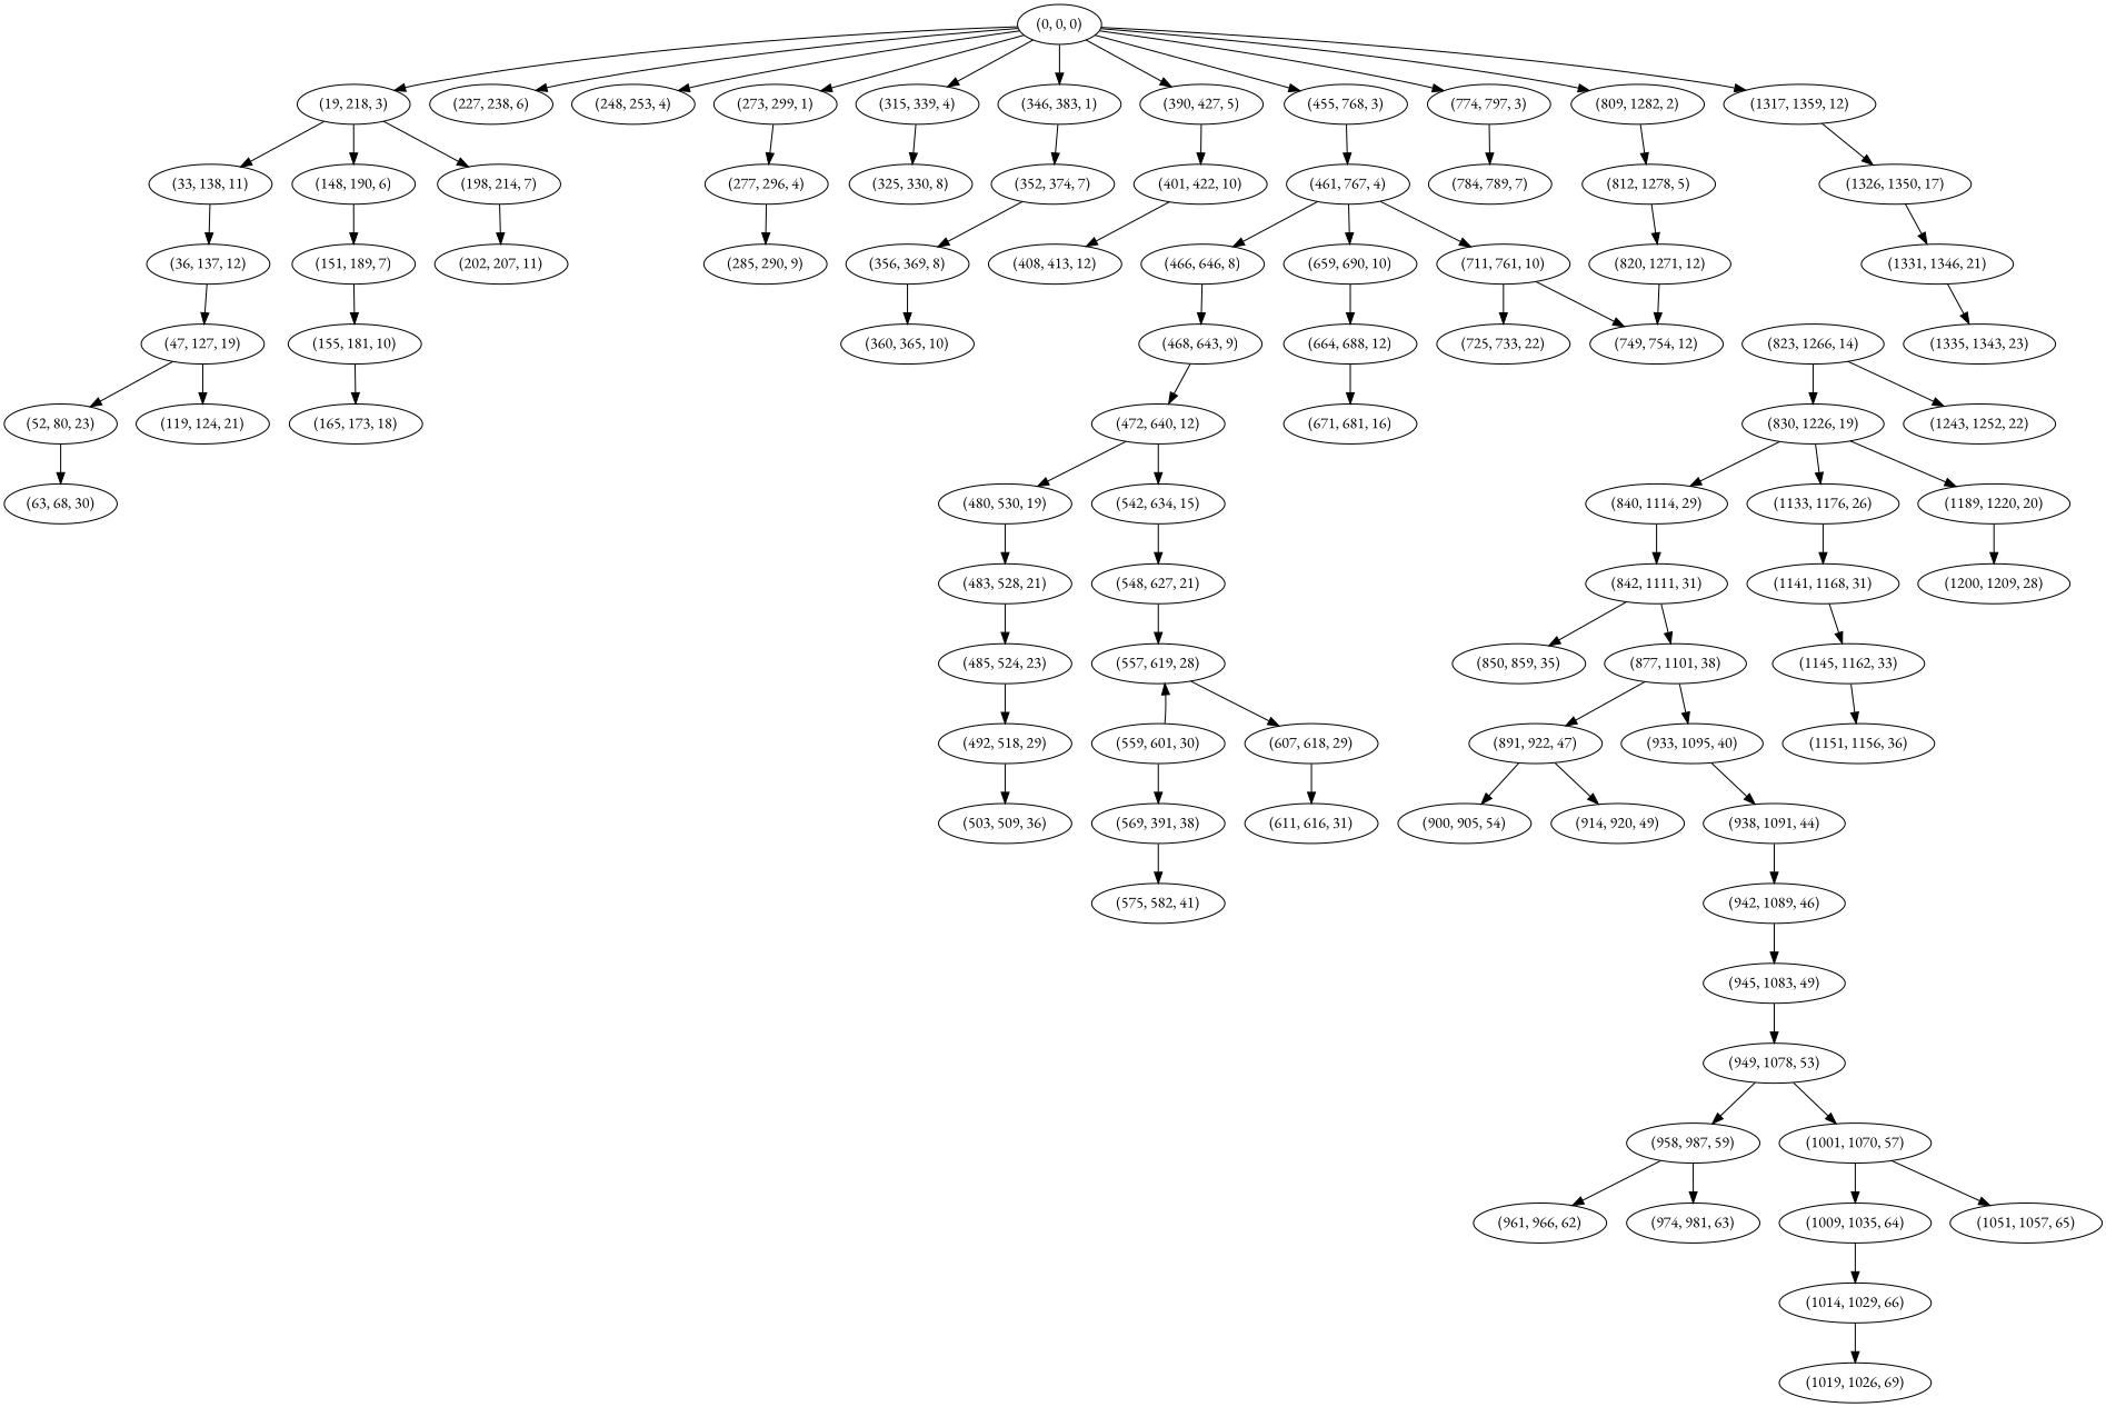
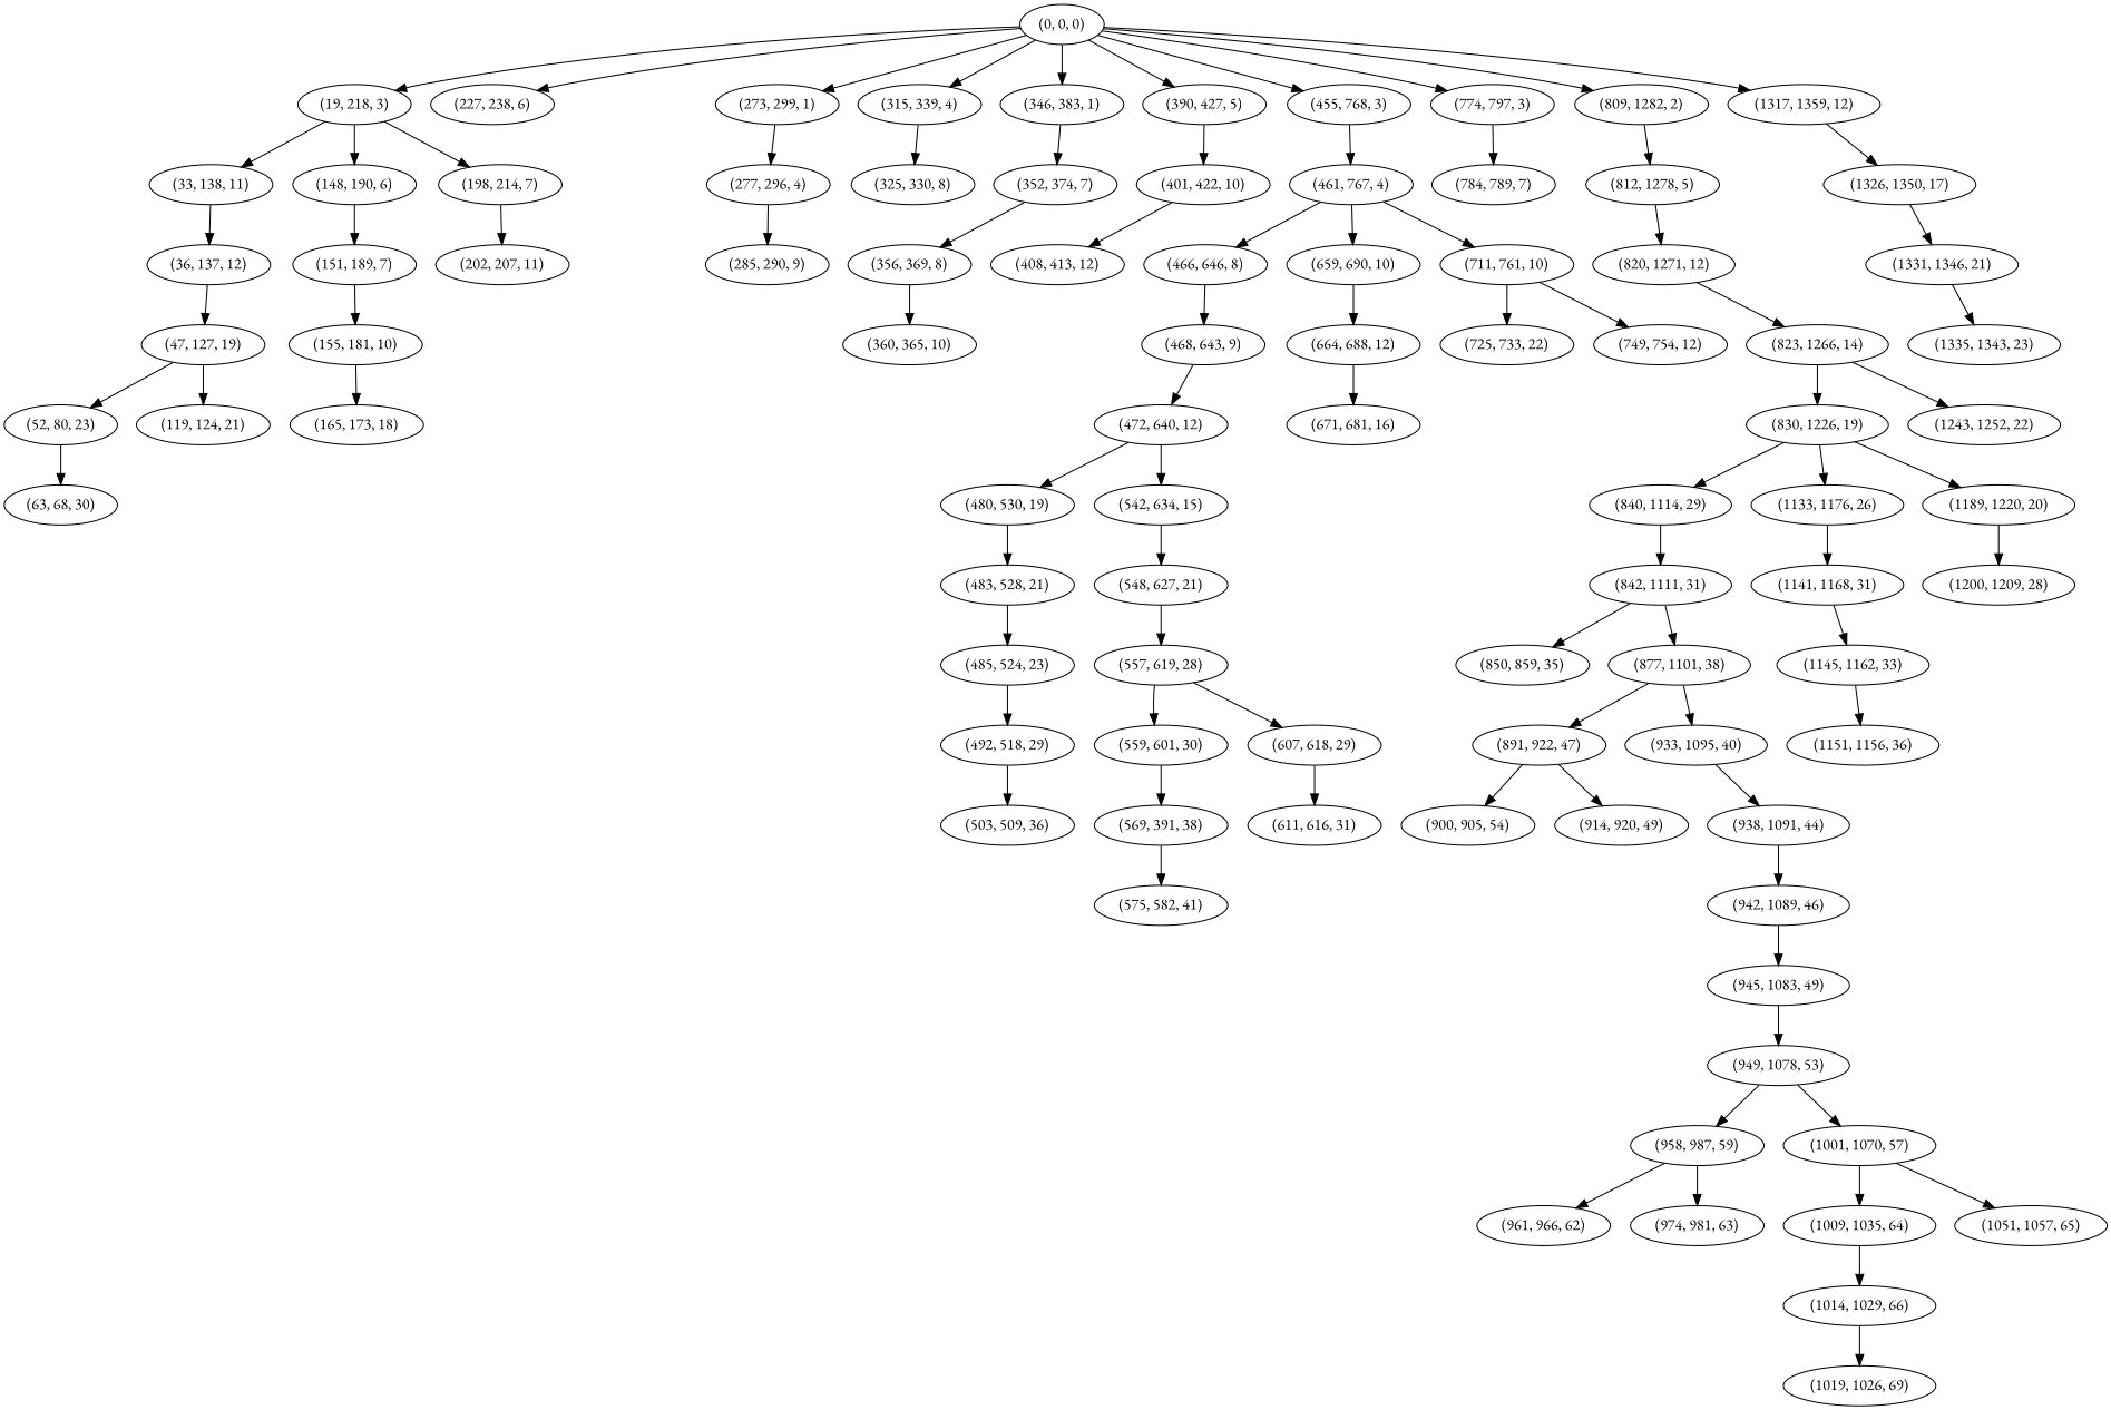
  digraph {
    fontname="EB Garamond"
    node [fontname="EB Garamond"]
    edge [fontname="EB Garamond"]
    "(0, 0, 0)"
    "(19, 218, 3)"
    "(227, 238, 6)"
-   "(248, 253, 4)"
    "(273, 299, 1)"
    "(315, 339, 4)"
    "(346, 383, 1)"
    "(390, 427, 5)"
    "(455, 768, 3)"
    "(774, 797, 3)"
    "(809, 1282, 2)"
    "(1317, 1359, 12)"
    "(33, 138, 11)"
    "(148, 190, 6)"
    "(198, 214, 7)"
    "(277, 296, 4)"
    "(325, 330, 8)"
    "(352, 374, 7)"
    "(401, 422, 10)"
    "(461, 767, 4)"
    "(784, 789, 7)"
    "(812, 1278, 5)"
    "(1326, 1350, 17)"
    "(36, 137, 12)"
    "(151, 189, 7)"
    "(202, 207, 11)"
    "(47, 127, 19)"
    "(52, 80, 23)"
    "(119, 124, 21)"
    "(63, 68, 30)"
    "(155, 181, 10)"
    "(165, 173, 18)"
    "(285, 290, 9)"
    "(356, 369, 8)"
    "(360, 365, 10)"
    "(408, 413, 12)"
    "(466, 646, 8)"
    "(659, 690, 10)"
    "(711, 761, 10)"
    "(468, 643, 9)"
    "(664, 688, 12)"
    "(725, 733, 22)"
    "(749, 754, 12)"
    "(472, 640, 12)"
    "(480, 530, 19)"
    "(542, 634, 15)"
    "(483, 528, 21)"
    "(548, 627, 21)"
    "(485, 524, 23)"
    "(492, 518, 29)"
    "(503, 509, 36)"
    "(557, 619, 28)"
    "(559, 601, 30)"
    "(607, 618, 29)"
    n55 [label="(569, 391, 38)"]
    "(611, 616, 31)"
    "(575, 582, 41)"
    "(671, 681, 16)"
    "(820, 1271, 12)"
    "(823, 1266, 14)"
    "(830, 1226, 19)"
    "(1243, 1252, 22)"
    "(840, 1114, 29)"
    "(1133, 1176, 26)"
    "(1189, 1220, 20)"
    "(842, 1111, 31)"
    "(1141, 1168, 31)"
    "(1200, 1209, 28)"
    "(850, 859, 35)"
    "(877, 1101, 38)"
    "(891, 922, 47)"
    "(933, 1095, 40)"
    "(900, 905, 54)"
    "(914, 920, 49)"
    "(938, 1091, 44)"
    "(942, 1089, 46)"
    "(945, 1083, 49)"
    "(949, 1078, 53)"
    "(958, 987, 59)"
    "(1001, 1070, 57)"
    "(961, 966, 62)"
    "(974, 981, 63)"
    "(1009, 1035, 64)"
    "(1051, 1057, 65)"
    "(1014, 1029, 66)"
    "(1019, 1026, 69)"
    "(1145, 1162, 33)"
    "(1151, 1156, 36)"
    "(1331, 1346, 21)"
    "(1335, 1343, 23)"
    "(0, 0, 0)" -> "(19, 218, 3)"
    "(0, 0, 0)" -> "(227, 238, 6)"
-   "(0, 0, 0)" -> "(248, 253, 4)"
    "(0, 0, 0)" -> "(273, 299, 1)"
    "(0, 0, 0)" -> "(315, 339, 4)"
    "(0, 0, 0)" -> "(346, 383, 1)"
    "(0, 0, 0)" -> "(390, 427, 5)"
    "(0, 0, 0)" -> "(455, 768, 3)"
    "(0, 0, 0)" -> "(774, 797, 3)"
    "(0, 0, 0)" -> "(809, 1282, 2)"
    "(0, 0, 0)" -> "(1317, 1359, 12)"
    "(19, 218, 3)" -> "(33, 138, 11)"
    "(19, 218, 3)" -> "(148, 190, 6)"
    "(19, 218, 3)" -> "(198, 214, 7)"
    "(273, 299, 1)" -> "(277, 296, 4)"
    "(315, 339, 4)" -> "(325, 330, 8)"
    "(346, 383, 1)" -> "(352, 374, 7)"
    "(390, 427, 5)" -> "(401, 422, 10)"
    "(455, 768, 3)" -> "(461, 767, 4)"
    "(774, 797, 3)" -> "(784, 789, 7)"
    "(809, 1282, 2)" -> "(812, 1278, 5)"
    "(1317, 1359, 12)" -> "(1326, 1350, 17)"
    "(33, 138, 11)" -> "(36, 137, 12)"
    "(148, 190, 6)" -> "(151, 189, 7)"
    "(198, 214, 7)" -> "(202, 207, 11)"
    "(277, 296, 4)" -> "(285, 290, 9)"
    "(352, 374, 7)" -> "(356, 369, 8)"
    "(401, 422, 10)" -> "(408, 413, 12)"
    "(461, 767, 4)" -> "(466, 646, 8)"
    "(461, 767, 4)" -> "(659, 690, 10)"
    "(461, 767, 4)" -> "(711, 761, 10)"
    "(812, 1278, 5)" -> "(820, 1271, 12)"
    "(1326, 1350, 17)" -> "(1331, 1346, 21)"
    "(36, 137, 12)" -> "(47, 127, 19)"
    "(151, 189, 7)" -> "(155, 181, 10)"
    "(47, 127, 19)" -> "(52, 80, 23)"
    "(47, 127, 19)" -> "(119, 124, 21)"
    "(52, 80, 23)" -> "(63, 68, 30)"
    "(155, 181, 10)" -> "(165, 173, 18)"
    "(356, 369, 8)" -> "(360, 365, 10)"
    "(466, 646, 8)" -> "(468, 643, 9)"
    "(659, 690, 10)" -> "(664, 688, 12)"
    "(711, 761, 10)" -> "(725, 733, 22)"
    "(711, 761, 10)" -> "(749, 754, 12)"
    "(468, 643, 9)" -> "(472, 640, 12)"
    "(664, 688, 12)" -> "(671, 681, 16)"
    "(472, 640, 12)" -> "(480, 530, 19)"
    "(472, 640, 12)" -> "(542, 634, 15)"
    "(480, 530, 19)" -> "(483, 528, 21)"
    "(542, 634, 15)" -> "(548, 627, 21)"
    "(483, 528, 21)" -> "(485, 524, 23)"
    "(548, 627, 21)" -> "(557, 619, 28)"
    "(485, 524, 23)" -> "(492, 518, 29)"
    "(492, 518, 29)" -> "(503, 509, 36)"
-   "(559, 601, 30)" -> "(557, 619, 28)"
+   "(557, 619, 28)" -> "(559, 601, 30)"
    "(557, 619, 28)" -> "(607, 618, 29)"
    "(559, 601, 30)" -> n55
    "(607, 618, 29)" -> "(611, 616, 31)"
    n55 -> "(575, 582, 41)"
-   "(820, 1271, 12)" -> "(749, 754, 12)"
+   "(820, 1271, 12)" -> "(823, 1266, 14)"
    "(823, 1266, 14)" -> "(830, 1226, 19)"
    "(823, 1266, 14)" -> "(1243, 1252, 22)"
    "(830, 1226, 19)" -> "(840, 1114, 29)"
    "(830, 1226, 19)" -> "(1133, 1176, 26)"
    "(830, 1226, 19)" -> "(1189, 1220, 20)"
    "(840, 1114, 29)" -> "(842, 1111, 31)"
    "(1133, 1176, 26)" -> "(1141, 1168, 31)"
    "(1189, 1220, 20)" -> "(1200, 1209, 28)"
    "(842, 1111, 31)" -> "(850, 859, 35)"
    "(842, 1111, 31)" -> "(877, 1101, 38)"
    "(1141, 1168, 31)" -> "(1145, 1162, 33)"
    "(877, 1101, 38)" -> "(891, 922, 47)"
    "(877, 1101, 38)" -> "(933, 1095, 40)"
    "(891, 922, 47)" -> "(900, 905, 54)"
    "(891, 922, 47)" -> "(914, 920, 49)"
    "(933, 1095, 40)" -> "(938, 1091, 44)"
    "(938, 1091, 44)" -> "(942, 1089, 46)"
    "(942, 1089, 46)" -> "(945, 1083, 49)"
    "(945, 1083, 49)" -> "(949, 1078, 53)"
    "(949, 1078, 53)" -> "(958, 987, 59)"
    "(949, 1078, 53)" -> "(1001, 1070, 57)"
    "(958, 987, 59)" -> "(961, 966, 62)"
    "(958, 987, 59)" -> "(974, 981, 63)"
    "(1001, 1070, 57)" -> "(1009, 1035, 64)"
    "(1001, 1070, 57)" -> "(1051, 1057, 65)"
    "(1009, 1035, 64)" -> "(1014, 1029, 66)"
    "(1014, 1029, 66)" -> "(1019, 1026, 69)"
    "(1145, 1162, 33)" -> "(1151, 1156, 36)"
    "(1331, 1346, 21)" -> "(1335, 1343, 23)"
  }
